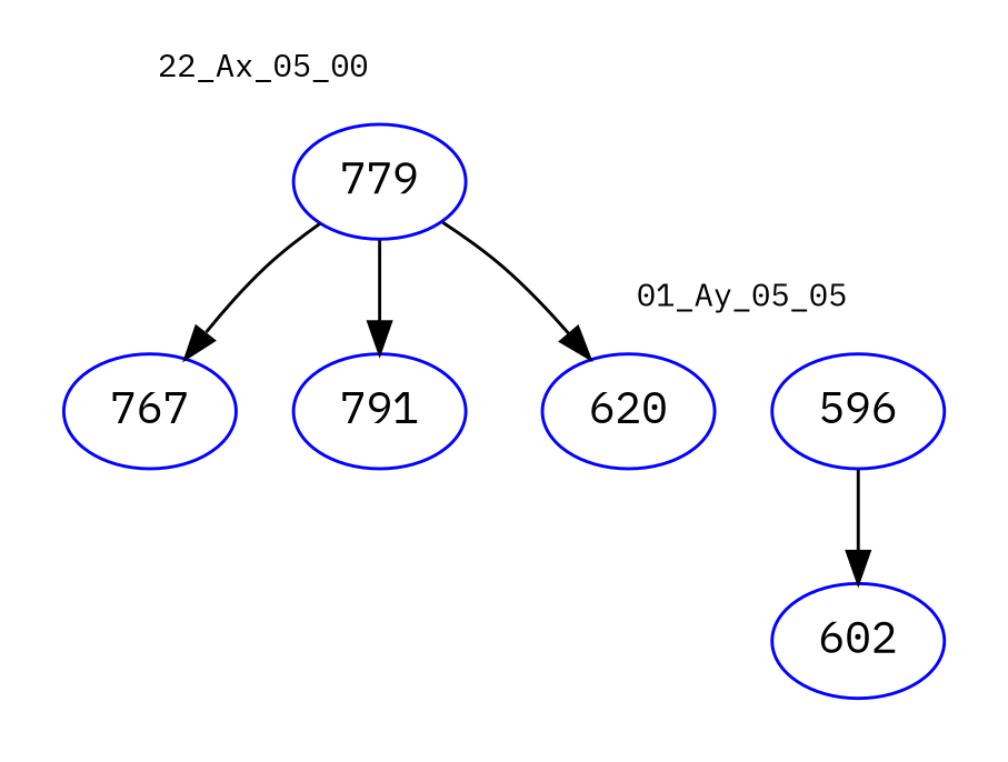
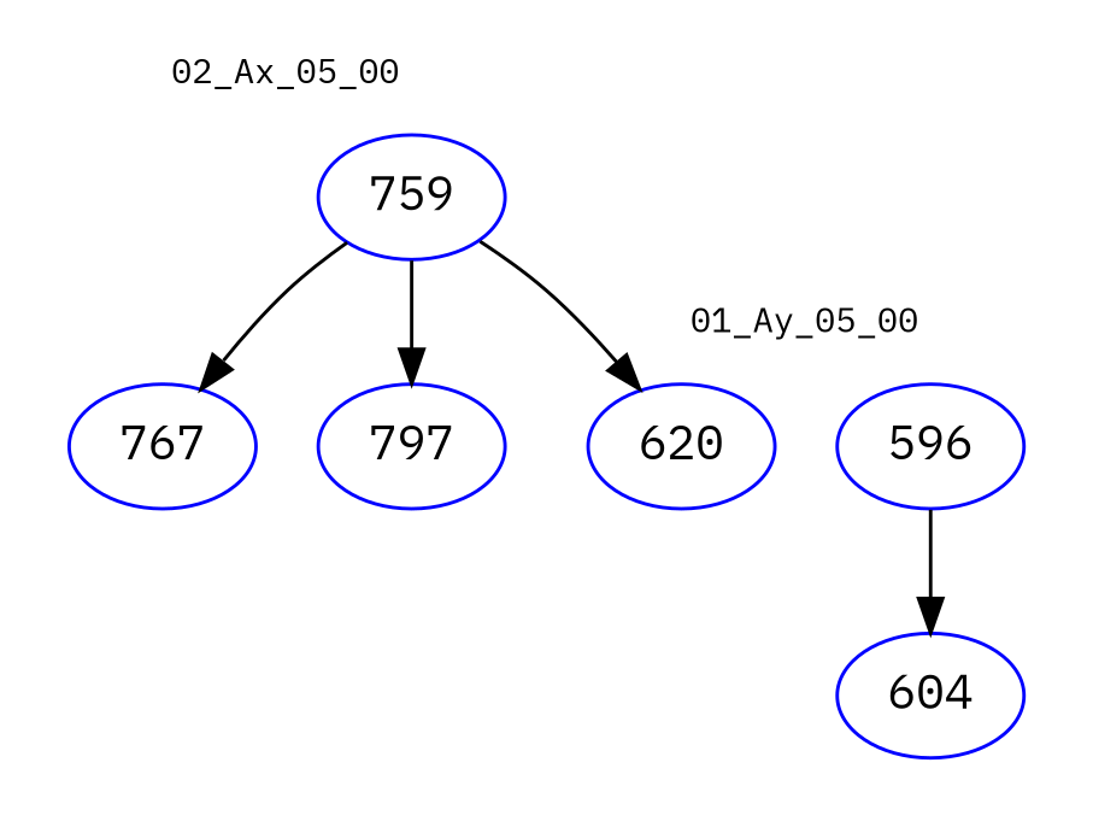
  digraph {
    fontname="IBM Plex Mono"
    node [color=blue fontname="IBM Plex Mono"]
    edge [color=black fontname="IBM Plex Mono"]
-   n1 [label=779]
+   n1 [label=759]
    n2 [label=767]
-   n3 [label=791]
+   n3 [label=797]
    n4 [label=596]
-   n5 [label=602]
+   n5 [label=604]
    n6 [label=620]
    subgraph cluster_1 {
      color=white
      fontsize=10
-     label="22_Ax_05_00"
+     label="02_Ax_05_00"
      n1
      n2
      n3
    }
    subgraph cluster_2 {
      color=white
      fontsize=10
-     label="01_Ay_05_05"
+     label="01_Ay_05_00"
      n4
      n5
      n6
    }
    n1 -> n2
    n1 -> n3
    n1 -> n6
    n4 -> n5
  }
